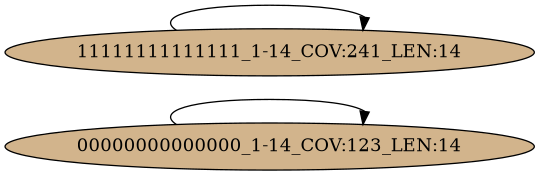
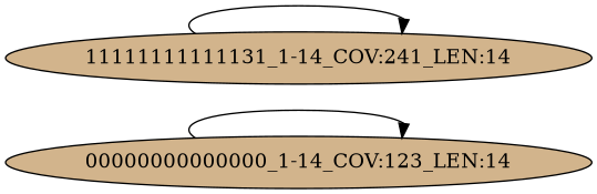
  digraph {
    rankdir=LR
    node [style=filled fillcolor=tan color=black]
    "00000000000000_1-14_COV:123_LEN:14"
-   "11111111111111_1-14_COV:241_LEN:14"
+   "11111111111111_1-14_COV:241_LEN:14" [label="11111111111131_1-14_COV:241_LEN:14"]
    "00000000000000_1-14_COV:123_LEN:14" -> "00000000000000_1-14_COV:123_LEN:14"
    "11111111111111_1-14_COV:241_LEN:14" -> "11111111111111_1-14_COV:241_LEN:14"
  }
